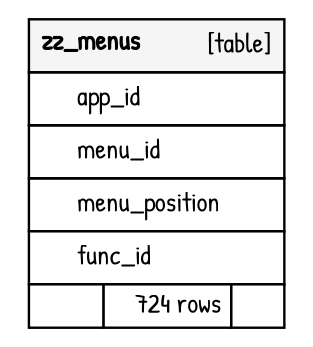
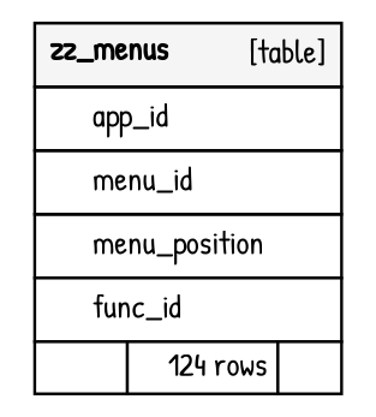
  digraph {
    bgcolor="#ffffff"
    fontname="Patrick Hand"
    fontsize=11
    nodesep=0.18
    rankdir=RL
    ranksep=0.46
    ration=compress
-   n1 [fontname="Patrick Hand" fontsize=11 label=<     <TABLE BORDER="0" CELLBORDER="1" CELLSPACING="0" BGCOLOR="#ffffff">       <TR><TD COLSPAN="3"  BGCOLOR="#f5f5f5"><TABLE BORDER="0" CELLSPACING="0"><TR><TD ALIGN="LEFT"><B>zz_menus</B></TD><TD ALIGN="RIGHT">[table]</TD></TR></TABLE></TD></TR>       <TR><TD PORT="app_id" COLSPAN="3" ALIGN="LEFT"><TABLE BORDER="0" CELLSPACING="0" ALIGN="LEFT"><TR ALIGN="LEFT"><TD ALIGN="LEFT" FIXEDSIZE="TRUE" WIDTH="15" HEIGHT="16"></TD><TD ALIGN="LEFT" FIXEDSIZE="TRUE" WIDTH="85" HEIGHT="16">app_id</TD></TR></TABLE></TD></TR>       <TR><TD PORT="menu_id" COLSPAN="3" ALIGN="LEFT"><TABLE BORDER="0" CELLSPACING="0" ALIGN="LEFT"><TR ALIGN="LEFT"><TD ALIGN="LEFT" FIXEDSIZE="TRUE" WIDTH="15" HEIGHT="16"></TD><TD ALIGN="LEFT" FIXEDSIZE="TRUE" WIDTH="85" HEIGHT="16">menu_id</TD></TR></TABLE></TD></TR>       <TR><TD PORT="menu_position" COLSPAN="3" ALIGN="LEFT"><TABLE BORDER="0" CELLSPACING="0" ALIGN="LEFT"><TR ALIGN="LEFT"><TD ALIGN="LEFT" FIXEDSIZE="TRUE" WIDTH="15" HEIGHT="16"></TD><TD ALIGN="LEFT" FIXEDSIZE="TRUE" WIDTH="85" HEIGHT="16">menu_position</TD></TR></TABLE></TD></TR>       <TR><TD PORT="func_id" COLSPAN="3" BGCOLOR="#ffffff" ALIGN="LEFT"><TABLE BORDER="0" CELLSPACING="0" ALIGN="LEFT"><TR ALIGN="LEFT"><TD ALIGN="LEFT" FIXEDSIZE="TRUE" WIDTH="15" HEIGHT="16"></TD><TD ALIGN="LEFT" FIXEDSIZE="TRUE" WIDTH="85" HEIGHT="16">func_id</TD></TR></TABLE></TD></TR>       <TR><TD ALIGN="LEFT" BGCOLOR="#ffffff">  </TD><TD ALIGN="RIGHT" BGCOLOR="#ffffff">724 rows</TD><TD ALIGN="RIGHT" BGCOLOR="#ffffff">  </TD></TR>     </TABLE>> shape=plaintext]
+   n1 [fontname="Patrick Hand" fontsize=11 label=<     <TABLE BORDER="0" CELLBORDER="1" CELLSPACING="0" BGCOLOR="#ffffff">       <TR><TD COLSPAN="3"  BGCOLOR="#f5f5f5"><TABLE BORDER="0" CELLSPACING="0"><TR><TD ALIGN="LEFT"><B>zz_menus</B></TD><TD ALIGN="RIGHT">[table]</TD></TR></TABLE></TD></TR>       <TR><TD PORT="app_id" COLSPAN="3" ALIGN="LEFT"><TABLE BORDER="0" CELLSPACING="0" ALIGN="LEFT"><TR ALIGN="LEFT"><TD ALIGN="LEFT" FIXEDSIZE="TRUE" WIDTH="15" HEIGHT="16"></TD><TD ALIGN="LEFT" FIXEDSIZE="TRUE" WIDTH="85" HEIGHT="16">app_id</TD></TR></TABLE></TD></TR>       <TR><TD PORT="menu_id" COLSPAN="3" ALIGN="LEFT"><TABLE BORDER="0" CELLSPACING="0" ALIGN="LEFT"><TR ALIGN="LEFT"><TD ALIGN="LEFT" FIXEDSIZE="TRUE" WIDTH="15" HEIGHT="16"></TD><TD ALIGN="LEFT" FIXEDSIZE="TRUE" WIDTH="85" HEIGHT="16">menu_id</TD></TR></TABLE></TD></TR>       <TR><TD PORT="menu_position" COLSPAN="3" ALIGN="LEFT"><TABLE BORDER="0" CELLSPACING="0" ALIGN="LEFT"><TR ALIGN="LEFT"><TD ALIGN="LEFT" FIXEDSIZE="TRUE" WIDTH="15" HEIGHT="16"></TD><TD ALIGN="LEFT" FIXEDSIZE="TRUE" WIDTH="85" HEIGHT="16">menu_position</TD></TR></TABLE></TD></TR>       <TR><TD PORT="func_id" COLSPAN="3" BGCOLOR="#ffffff" ALIGN="LEFT"><TABLE BORDER="0" CELLSPACING="0" ALIGN="LEFT"><TR ALIGN="LEFT"><TD ALIGN="LEFT" FIXEDSIZE="TRUE" WIDTH="15" HEIGHT="16"></TD><TD ALIGN="LEFT" FIXEDSIZE="TRUE" WIDTH="85" HEIGHT="16">func_id</TD></TR></TABLE></TD></TR>       <TR><TD ALIGN="LEFT" BGCOLOR="#ffffff">  </TD><TD ALIGN="RIGHT" BGCOLOR="#ffffff">124 rows</TD><TD ALIGN="RIGHT" BGCOLOR="#ffffff">  </TD></TR>     </TABLE>> shape=plaintext]
  }
